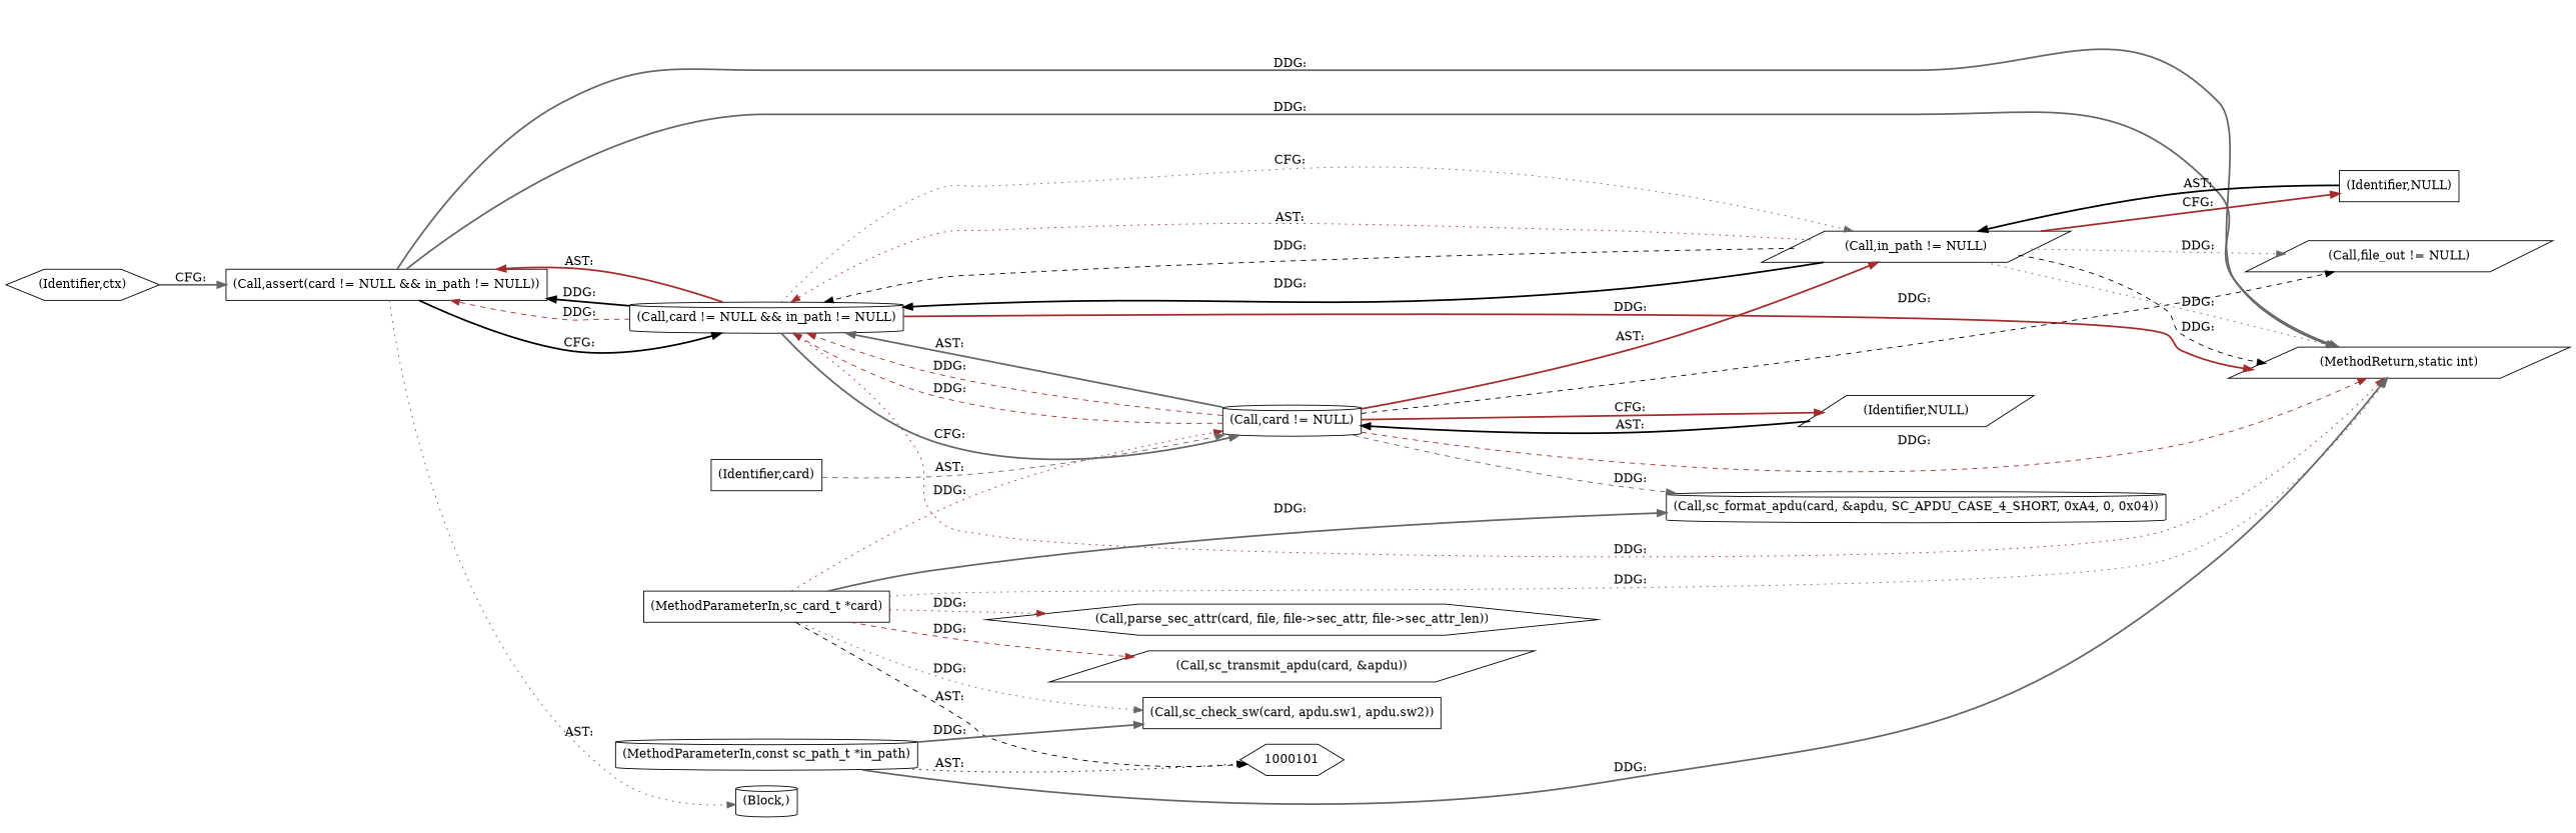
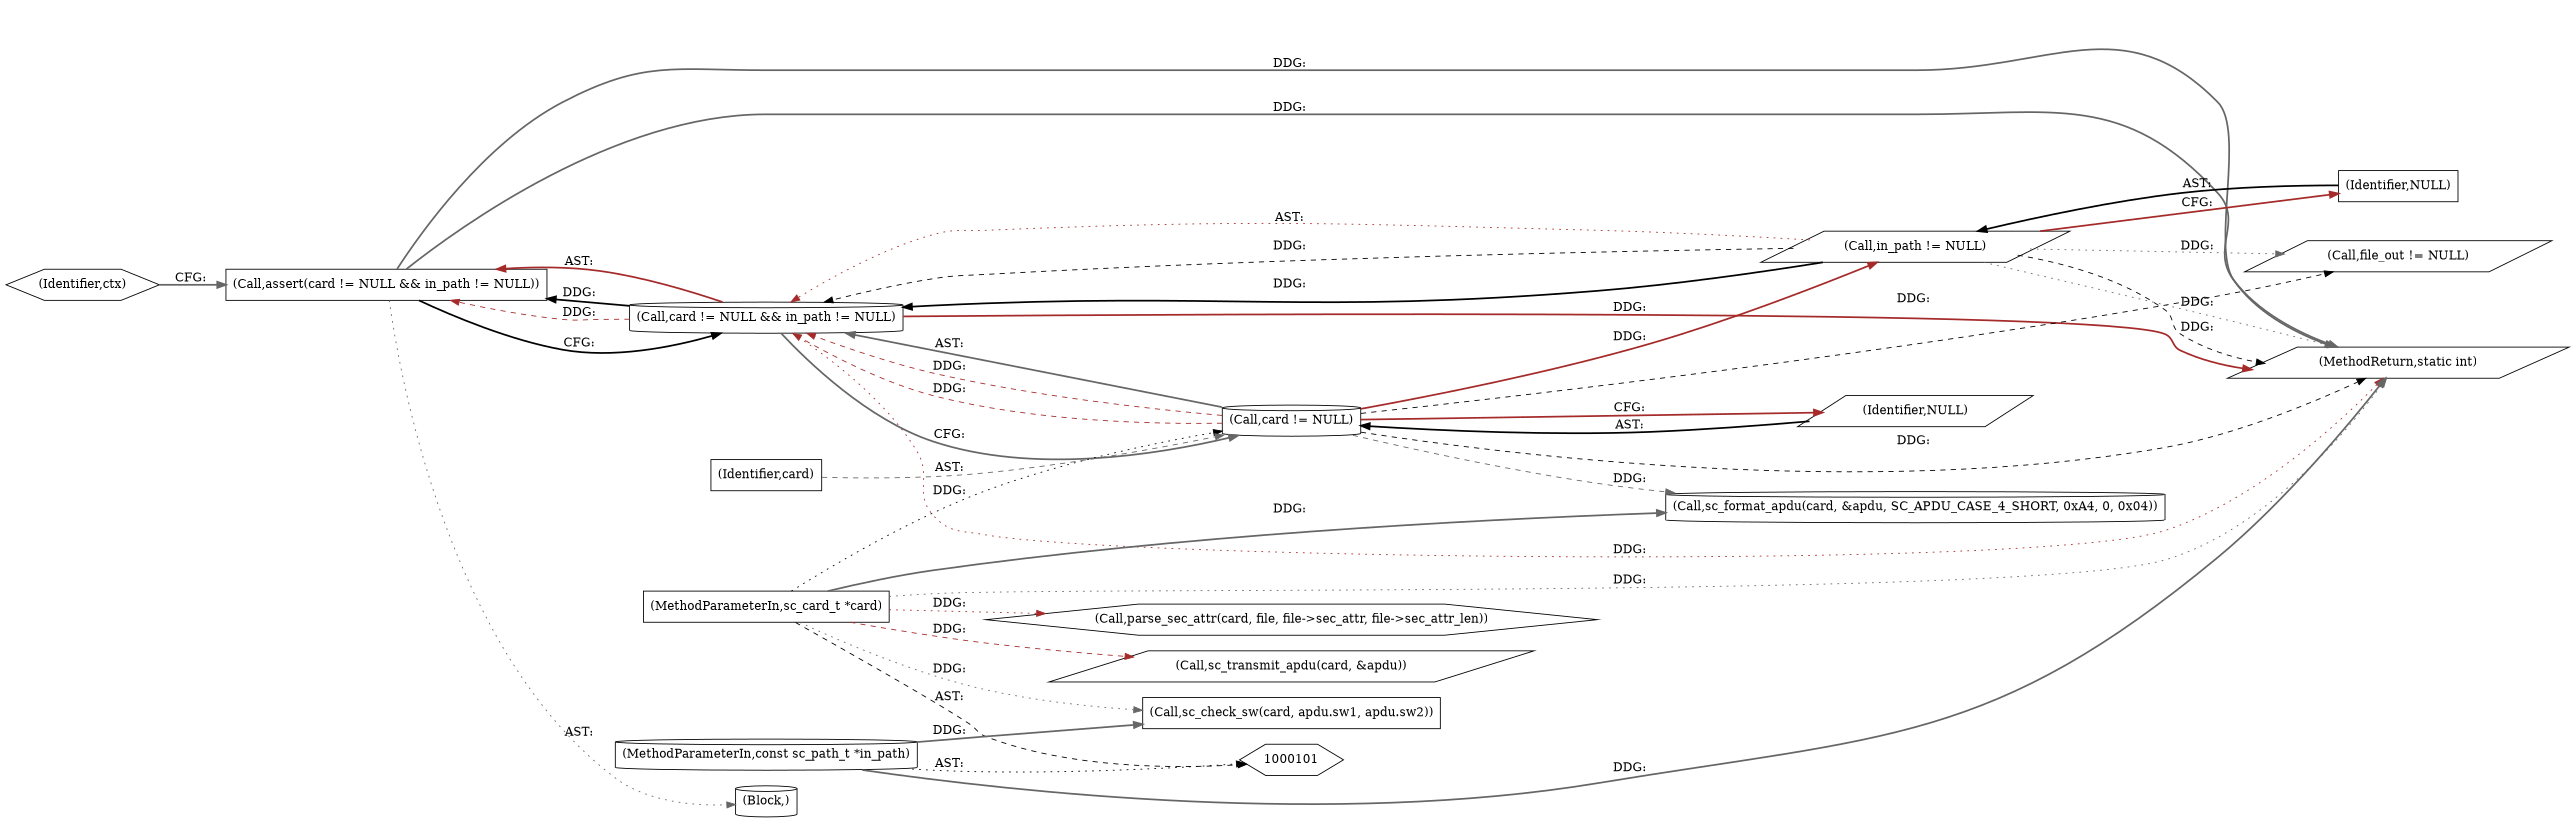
  digraph {
    fontname="DejaVu Serif"
    rankdir=LR
    node [fontname="DejaVu Serif" shape=box]
    edge [color=gray40 fontname="DejaVu Serif" style=bold]
    n1 [label="(Call,assert(card != NULL && in_path != NULL))"]
    n2 [label="(Call,card != NULL && in_path != NULL)" shape=cylinder]
    n3 [label="(Block,)" shape=cylinder]
    n4 [label="(MethodReturn,static int)" shape=parallelogram]
    n5 [label="(Call,card != NULL)" shape=cylinder]
    n6 [label="(Call,in_path != NULL)" shape=parallelogram]
    n7 [label="(Call,file_out != NULL)" shape=parallelogram]
    n8 [label="(Identifier,NULL)" shape=parallelogram]
    n9 [label="(Call,sc_format_apdu(card, &apdu, SC_APDU_CASE_4_SHORT, 0xA4, 0, 0x04))" shape=cylinder]
    n10 [label="(Identifier,NULL)"]
    n11 [label="(MethodParameterIn,sc_card_t *card)"]
    n12 [label="(Call,parse_sec_attr(card, file, file->sec_attr, file->sec_attr_len))" shape=hexagon]
    n13 [label="(Call,sc_transmit_apdu(card, &apdu))" shape=parallelogram]
    n14 [label="(Call,sc_check_sw(card, apdu.sw1, apdu.sw2))"]
    1000101 [shape=hexagon]
    n16 [label="(MethodParameterIn,const sc_path_t *in_path)" shape=cylinder]
    n17 [label="(Identifier,ctx)" shape=hexagon]
    n18 [label="(Identifier,card)"]
    n1 -> n2 [color=black label="CFG: "]
    n1 -> n3 [label="AST: " style=dotted]
    n1 -> n4 [label="DDG: "]
    n1 -> n4 [label="DDG: "]
    n2 -> n1 [color=brown label="AST: "]
    n2 -> n1 [color=black label="DDG: "]
    n2 -> n1 [color=brown label="DDG: " style=dashed]
    n2 -> n4 [color=brown label="DDG: "]
    n2 -> n4 [color=brown label="DDG: " style=dotted]
    n2 -> n5 [label="CFG: "]
-   n2 -> n6 [label="CFG: " style=dotted]
    n5 -> n2 [label="AST: "]
    n5 -> n2 [color=brown label="DDG: " style=dashed]
    n5 -> n2 [color=brown label="DDG: " style=dashed]
-   n5 -> n4 [color=brown label="DDG: " style=dashed]
-   n5 -> n6 [color=brown label="AST: "]
+   n5 -> n4 [color=black label="DDG: " style=dashed]
+   n5 -> n6 [color=brown label="DDG: "]
    n5 -> n7 [color=black label="DDG: " style=dashed]
    n5 -> n8 [color=brown label="CFG: "]
    n5 -> n9 [label="DDG: " style=dashed]
    n6 -> n2 [color=brown label="AST: " style=dotted]
    n6 -> n2 [color=black label="DDG: " style=dashed]
    n6 -> n2 [color=black label="DDG: "]
    n6 -> n4 [label="DDG: " style=dotted]
    n6 -> n4 [color=black label="DDG: " style=dashed]
    n6 -> n7 [label="DDG: " style=dotted]
    n6 -> n10 [color=brown label="CFG: "]
    n8 -> n5 [color=black label="AST: "]
    n10 -> n6 [color=black label="AST: "]
    n11 -> n4 [label="DDG: " style=dotted]
-   n11 -> n5 [color=brown label="DDG: " style=dotted]
+   n11 -> n5 [color=black label="DDG: " style=dotted]
    n11 -> n9 [label="DDG: "]
    n11 -> n12 [color=brown label="DDG: " style=dotted]
    n11 -> n13 [color=brown label="DDG: " style=dashed]
    n11 -> n14 [label="DDG: " style=dotted]
    n11 -> 1000101 [color=black label="AST: " style=dashed]
    n16 -> n4 [label="DDG: "]
    n16 -> n14 [label="DDG: "]
    n16 -> 1000101 [color=black label="AST: " style=dotted]
    n17 -> n1 [label="CFG: "]
    n18 -> n5 [label="AST: " style=dashed]
  }
